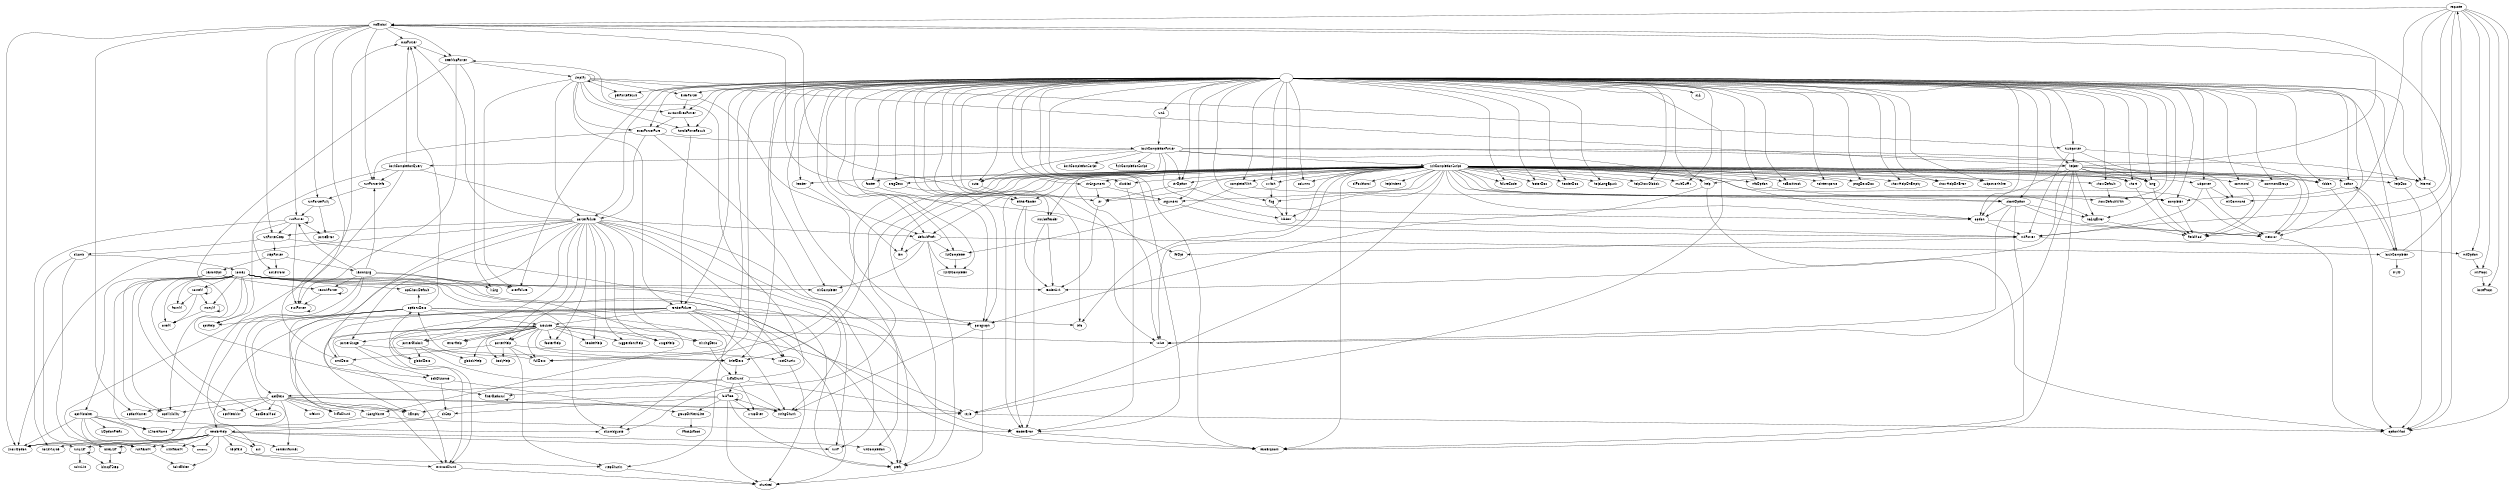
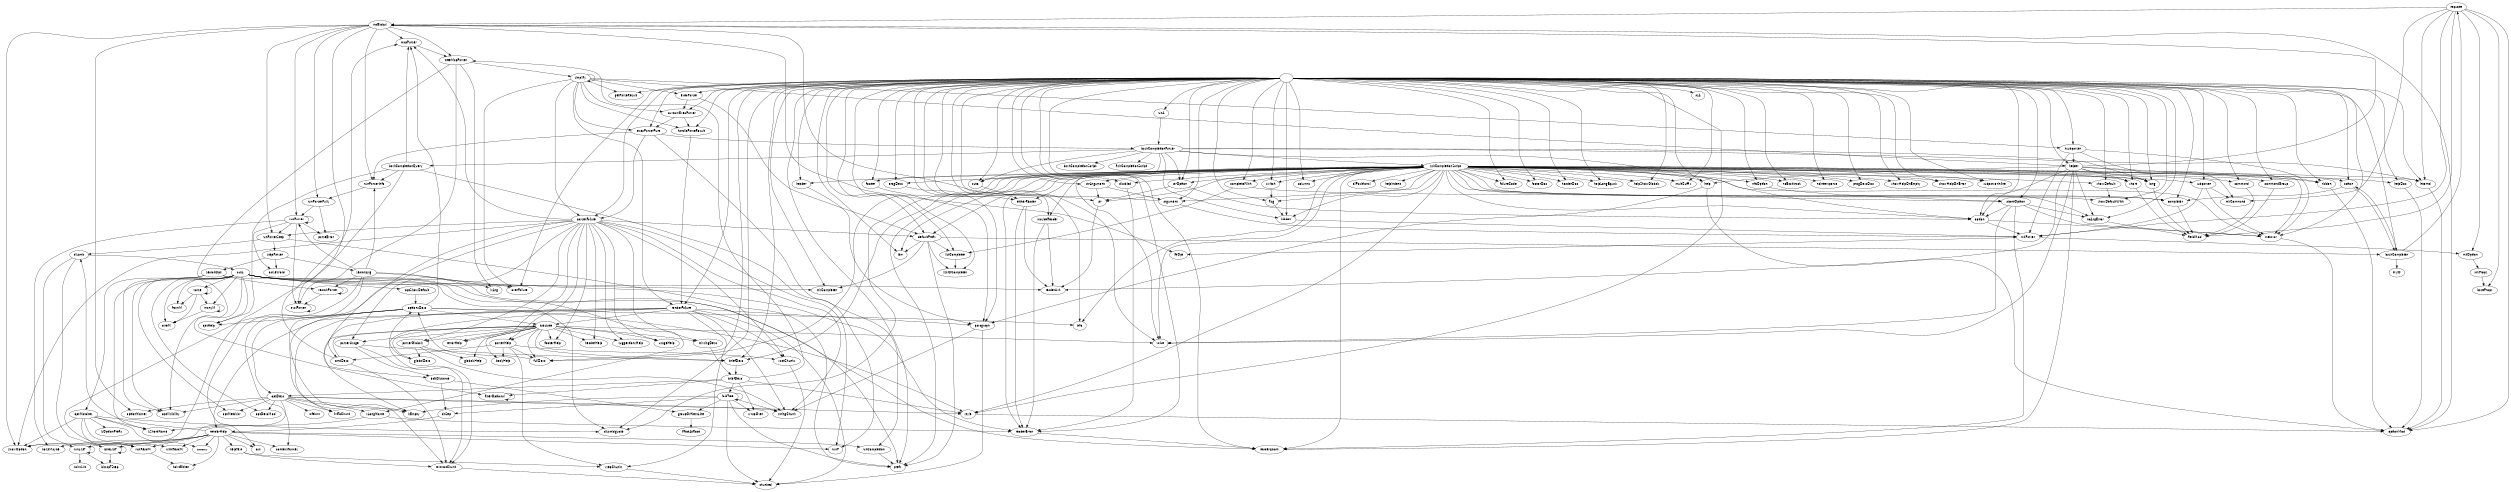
  strict digraph {
    fontname=Lato
    node [fontname=Lato style=solid]
    edge [fontname=Lato]
    abortOption
    metavar
    noArgError
    option
    readerAbort
    value
    optionMod
    fieldMod
    mkParser
    action
    bashCompleter
    completer
    requote
    tryIO
    altSep
    renderHelp
    runCompletion
    contextNames
    cut
    disamb
    runListT
    takeListT
    runP
    helpText
    hoistEither
    hoistMaybe
    runReadM
    uncons
    withReadM
    argument
    noGlobal
    liftOpt
    mkOption
    mapParser
    runParserInfo
    showOption
    treeMapParser
    evalParser
    optionNames
    runParser
    runParserFully
    runParserStep
    auto
    eitherReader
    readerError
    readerAsk
    baseProps
    internal
    mkCommand
    mkProps
    bashCompletionParser
    bashCompletionQuery
    bashCompletionScript
    fishCompletionScript
    n55 [label="hidden'"]
    long
    strOption
    zshCompletionScript
    optHelp
    str
    allPositional
    briefDesc
    style
    columns
    command
    commandGroup
    completeWith
    defaultPrefs
    idm
    prefs
    disabled
    disambiguate
    failureCode
    flag
    footer
    footerDoc
    fullDesc
    header
    headerDoc
    help
    helpDoc
    helpIndent
    helpLongEquals
    helpShowGlobals
    hidden
    short
    info
    infoOption
    maybeReader
    multiSuffix
    noBacktrack
    noIntersperse
    progDesc
    progDescDoc
    showDefault
    showDefaultWith
    showHelpOnEmpty
    showHelpOnError
    strArgument
    subparser
    subparserInline
    switch
-   "briefDesc\'" [label="listToChunk'"]
+   "briefDesc\'"
    filterOptional
    foldTree
    optDesc
    wrapOver
    chunked
    groupOrNestLine
    isEmpty
    stringChunk
    isLongName
    listToChunk
    optDescMod
    optMetaVar
    optVisibility
    safelast
    isArg
    simplify
    cmdDesc
    extractChunk
    tabulate
    bodyHelp
    errorHelp
    footerHelp
    globalDesc
    globalsHelp
    headerHelp
    missingDesc
    parserGlobals
    parserHelp
    parserUsage
    suggestionsHelp
    usageHelp
    listCompleter
    listIOCompleter
    customExecParser
    execParserPure
    handleParseResult
    parserFailure
    renderFailure
    mkCompleter
-   some1
+   some1 [label=cut1]
    bimapTStep
    hoistList
    fromM
    isShortName
    manyM
    oneM
    optShowDefault
    overFailure
-   someM
+   someM [label=some]
    editDistance
    ifNotAtRoot
    execParser
    vcatChunks
    paragraph
    optionsDesc
    vsepChunks
    helper
    hsubparser
    parseError
    parseWord
    stepParser
    optMatches
    isOptionPrefix
    runA
    searchArg
    searchOpt
    searchParser
    getParseResult
    "" [style=""]
    asA
    abortOption -> metavar
    abortOption -> noArgError
    abortOption -> option
    abortOption -> readerAbort
    abortOption -> value
    metavar -> optionMod
    noArgError -> fieldMod
    option -> metavar
    option -> mkParser
    mkParser -> liftOpt
    mkParser -> mkOption
    action -> bashCompleter
    action -> completer
    bashCompleter -> action
    bashCompleter -> requote
    bashCompleter -> tryIO
    completer -> fieldMod
    requote -> optionMod
    requote -> fieldMod
    requote -> mkParser
    requote -> noGlobal
    requote -> mkOption
    requote -> baseProps
    requote -> internal
    requote -> mkCommand
-   requote -> mkProps
    altSep -> renderHelp
    renderHelp -> runCompletion
    renderHelp -> contextNames
    renderHelp -> cut
-   renderHelp -> showOption
+   renderHelp -> disamb
    renderHelp -> runListT
    renderHelp -> takeListT
    renderHelp -> runP
    renderHelp -> helpText
    renderHelp -> hoistEither
    renderHelp -> hoistMaybe
    renderHelp -> runReadM
    renderHelp -> uncons
    renderHelp -> withReadM
    runCompletion -> prefs
    disamb -> runListT
    disamb -> takeListT
    disamb -> some1
    runListT -> runListT
    runListT -> bimapTStep
    runListT -> hoistList
    takeListT -> takeListT
    takeListT -> bimapTStep
    helpText -> extractChunk
    helpText -> vsepChunks
    runReadM -> hoistEither
    argument -> mkParser
    argument -> noGlobal
    noGlobal -> optionMod
    noGlobal -> liftOpt
    noGlobal -> mapParser
    noGlobal -> runParserInfo
    noGlobal -> showOption
    noGlobal -> treeMapParser
    noGlobal -> evalParser
    noGlobal -> optionNames
    noGlobal -> runParser
    noGlobal -> runParserFully
    noGlobal -> runParserStep
    mkOption -> mkProps
    mapParser -> treeMapParser
    runParserInfo -> runParserFully
    treeMapParser -> evalParser
    treeMapParser -> optVisibility
    treeMapParser -> isArg
    treeMapParser -> simplify
    evalParser -> evalParser
    runParser -> hoistMaybe
    runParser -> evalParser
    runParser -> runParser
    runParser -> runParserStep
    runParser -> parseError
    runParser -> parseWord
    runParserFully -> runParser
    runParserFully -> parseError
    runParserStep -> disamb
    runParserStep -> prefs
    runParserStep -> stepParser
    auto -> eitherReader
    eitherReader -> readerError
    eitherReader -> readerAsk
    readerError -> readerAbort
    internal -> optionMod
    mkProps -> baseProps
    bashCompletionParser -> option
    bashCompletionParser -> value
    bashCompletionParser -> auto
    bashCompletionParser -> internal
    bashCompletionParser -> bashCompletionQuery
    bashCompletionParser -> bashCompletionScript
    bashCompletionParser -> fishCompletionScript
    bashCompletionParser -> n55
    bashCompletionParser -> long
    bashCompletionParser -> strOption
    bashCompletionParser -> zshCompletionScript
    bashCompletionQuery -> runCompletion
    bashCompletionQuery -> mapParser
    bashCompletionQuery -> runParserInfo
    bashCompletionQuery -> showOption
    bashCompletionQuery -> optHelp
    n55 -> mkParser
    long -> fieldMod
    strOption -> option
    strOption -> str
    zshCompletionScript -> abortOption
    zshCompletionScript -> metavar
    zshCompletionScript -> noArgError
    zshCompletionScript -> option
    zshCompletionScript -> readerAbort
    zshCompletionScript -> value
    zshCompletionScript -> action
    zshCompletionScript -> completer
    zshCompletionScript -> argument
    zshCompletionScript -> auto
    zshCompletionScript -> eitherReader
    zshCompletionScript -> readerError
    zshCompletionScript -> internal
    zshCompletionScript -> n55
    zshCompletionScript -> long
    zshCompletionScript -> strOption
    zshCompletionScript -> str
    zshCompletionScript -> allPositional
    zshCompletionScript -> briefDesc
    zshCompletionScript -> style
    zshCompletionScript -> columns
    zshCompletionScript -> command
    zshCompletionScript -> commandGroup
    zshCompletionScript -> completeWith
    zshCompletionScript -> defaultPrefs
    zshCompletionScript -> idm
    zshCompletionScript -> prefs
    zshCompletionScript -> disabled
    zshCompletionScript -> disambiguate
    zshCompletionScript -> failureCode
    zshCompletionScript -> flag
    zshCompletionScript -> footer
    zshCompletionScript -> footerDoc
    zshCompletionScript -> fullDesc
    zshCompletionScript -> header
    zshCompletionScript -> headerDoc
    zshCompletionScript -> help
    zshCompletionScript -> helpDoc
    zshCompletionScript -> helpIndent
    zshCompletionScript -> helpLongEquals
    zshCompletionScript -> helpShowGlobals
    zshCompletionScript -> hidden
    zshCompletionScript -> short
    zshCompletionScript -> info
    zshCompletionScript -> infoOption
    zshCompletionScript -> maybeReader
    zshCompletionScript -> multiSuffix
    zshCompletionScript -> noBacktrack
    zshCompletionScript -> noIntersperse
    zshCompletionScript -> progDesc
    zshCompletionScript -> progDescDoc
    zshCompletionScript -> showDefault
    zshCompletionScript -> showDefaultWith
    zshCompletionScript -> showHelpOnEmpty
    zshCompletionScript -> showHelpOnError
    zshCompletionScript -> strArgument
    zshCompletionScript -> subparser
    zshCompletionScript -> subparserInline
    zshCompletionScript -> switch
    str -> readerAsk
    briefDesc -> "briefDesc\'"
    style -> optionMod
    command -> fieldMod
    commandGroup -> fieldMod
    completeWith -> completer
    completeWith -> listCompleter
    defaultPrefs -> bashCompleter
    defaultPrefs -> idm
    defaultPrefs -> prefs
    defaultPrefs -> listCompleter
    defaultPrefs -> listIOCompleter
    defaultPrefs -> mkCompleter
    disabled -> readerError
    flag -> n55
    footer -> paragraph
    fullDesc -> optionsDesc
    header -> paragraph
    help -> optionMod
    help -> paragraph
    helpDoc -> optionMod
    hidden -> optionMod
    short -> fieldMod
    infoOption -> abortOption
    maybeReader -> readerError
    maybeReader -> readerAsk
    progDesc -> paragraph
    showDefault -> showDefaultWith
    strArgument -> argument
    strArgument -> str
    subparser -> metavar
    subparser -> mkParser
    subparser -> mkCommand
    switch -> flag
    "briefDesc\'" -> treeMapParser
    "briefDesc\'" -> style
    "briefDesc\'" -> filterOptional
    "briefDesc\'" -> foldTree
    "briefDesc\'" -> optDesc
    "briefDesc\'" -> wrapOver
    filterOptional -> filterOptional
    foldTree -> altSep
    foldTree -> prefs
    foldTree -> foldTree
    foldTree -> wrapOver
    foldTree -> chunked
    foldTree -> groupOrNestLine
    foldTree -> isEmpty
    foldTree -> stringChunk
    optDesc -> showOption
    optDesc -> optionNames
    optDesc -> style
    optDesc -> isEmpty
    optDesc -> stringChunk
    optDesc -> isLongName
    optDesc -> listToChunk
    optDesc -> optDescMod
    optDesc -> optMetaVar
    optDesc -> optVisibility
    optDesc -> safelast
    groupOrNestLine -> ifNotAtRoot
    isLongName -> readerError
    isLongName -> isShortName
    simplify -> simplify
    simplify -> customExecParser
    simplify -> execParserPure
    simplify -> handleParseResult
    simplify -> parserFailure
    simplify -> renderFailure
    simplify -> overFailure
    simplify -> execParser
    simplify -> helper
    simplify -> hsubparser
    simplify -> getParseResult
    cmdDesc -> mapParser
    cmdDesc -> extractChunk
    cmdDesc -> tabulate
    extractChunk -> chunked
    tabulate -> value
    tabulate -> briefDesc
    tabulate -> fullDesc
    tabulate -> cmdDesc
    tabulate -> bodyHelp
    tabulate -> errorHelp
    tabulate -> footerHelp
    tabulate -> globalDesc
    tabulate -> globalsHelp
    tabulate -> headerHelp
    tabulate -> missingDesc
    tabulate -> parserGlobals
    tabulate -> parserHelp
    tabulate -> parserUsage
    tabulate -> suggestionsHelp
    tabulate -> usageHelp
    globalDesc -> optionsDesc
    missingDesc -> "briefDesc\'"
    parserGlobals -> stringChunk
    parserGlobals -> globalDesc
    parserGlobals -> globalsHelp
    parserHelp -> fullDesc
    parserHelp -> cmdDesc
    parserHelp -> bodyHelp
    parserHelp -> vcatChunks
    parserHelp -> vsepChunks
    parserUsage -> briefDesc
    parserUsage -> extractChunk
    parserUsage -> editDistance
    listCompleter -> listIOCompleter
    customExecParser -> execParserPure
    customExecParser -> handleParseResult
    execParserPure -> runP
    execParserPure -> runParserInfo
    execParserPure -> bashCompletionParser
    execParserPure -> parserFailure
    handleParseResult -> renderFailure
    parserFailure -> contextNames
    parserFailure -> runP
    parserFailure -> mapParser
    parserFailure -> showOption
    parserFailure -> runParserStep
    parserFailure -> defaultPrefs
    parserFailure -> stringChunk
    parserFailure -> errorHelp
    parserFailure -> footerHelp
    parserFailure -> headerHelp
    parserFailure -> missingDesc
    parserFailure -> parserGlobals
    parserFailure -> parserHelp
    parserFailure -> parserUsage
    parserFailure -> suggestionsHelp
    parserFailure -> usageHelp
    parserFailure -> editDistance
    parserFailure -> vcatChunks
    renderFailure -> renderHelp
    renderFailure -> chunked
    renderFailure -> isEmpty
    renderFailure -> stringChunk
    renderFailure -> listToChunk
    renderFailure -> extractChunk
    renderFailure -> tabulate
    renderFailure -> vcatChunks
    renderFailure -> paragraph
    renderFailure -> vsepChunks
    some1 -> readerAbort
    some1 -> readerError
    some1 -> readerAsk
    some1 -> optHelp
    some1 -> filterOptional
    some1 -> isLongName
    some1 -> optDescMod
    some1 -> optMetaVar
    some1 -> optVisibility
    some1 -> mkCompleter
    some1 -> fromM
    some1 -> isShortName
    some1 -> manyM
    some1 -> oneM
    some1 -> optShowDefault
    some1 -> overFailure
    some1 -> someM
    manyM -> manyM
    manyM -> oneM
    someM -> fromM
    someM -> manyM
    someM -> oneM
    someM -> someM
    editDistance -> altSep
    editDistance -> groupOrNestLine
    execParser -> defaultPrefs
    execParser -> customExecParser
    vcatChunks -> chunked
    paragraph -> chunked
    paragraph -> stringChunk
    optionsDesc -> mapParser
    optionsDesc -> optHelp
    optionsDesc -> style
    optionsDesc -> info
    optionsDesc -> optDesc
    optionsDesc -> isEmpty
    optionsDesc -> extractChunk
    optionsDesc -> tabulate
-   optionsDesc -> optShowDefault
+   optShowDefault -> optionsDesc
    vsepChunks -> chunked
    helper -> metavar
    helper -> noArgError
    helper -> option
    helper -> readerAbort
    helper -> value
    helper -> noGlobal
    helper -> readerAsk
    helper -> long
    helper -> help
    helper -> hidden
    helper -> short
    hsubparser -> metavar
    hsubparser -> mkParser
    hsubparser -> mkCommand
    hsubparser -> helper
    stepParser -> parseWord
    stepParser -> searchArg
    stepParser -> searchOpt
    optMatches -> runReadM
    optMatches -> uncons
    optMatches -> withReadM
    optMatches -> showOption
    optMatches -> disambiguate
    optMatches -> isShortName
    optMatches -> isOptionPrefix
    runA -> bashCompletionParser
    searchArg -> cut
    searchArg -> runReadM
    searchArg -> runParserInfo
    searchArg -> runParser
    searchArg -> prefs
    searchArg -> isArg
    searchArg -> searchParser
    searchOpt -> disambiguate
    searchOpt -> optVisibility
    searchOpt -> optMatches
    searchOpt -> searchParser
    searchParser -> evalParser
    searchParser -> searchParser
    "" -> abortOption
    "" -> metavar
    "" -> noArgError
    "" -> option
    "" -> readerAbort
    "" -> value
    "" -> action
    "" -> bashCompleter
    "" -> completer
    "" -> argument
    "" -> auto
    "" -> eitherReader
    "" -> readerError
    "" -> internal
    "" -> n55
    "" -> long
    "" -> strOption
    "" -> str
    "" -> briefDesc
    "" -> style
    "" -> columns
    "" -> command
    "" -> commandGroup
    "" -> completeWith
    "" -> defaultPrefs
    "" -> idm
    "" -> prefs
    "" -> disabled
    "" -> disambiguate
    "" -> failureCode
    "" -> flag
    "" -> footer
    "" -> footerDoc
    "" -> fullDesc
    "" -> header
    "" -> headerDoc
    "" -> help
    "" -> helpDoc
    "" -> helpLongEquals
    "" -> helpShowGlobals
    "" -> hidden
    "" -> short
    "" -> info
    "" -> infoOption
    "" -> maybeReader
    "" -> multiSuffix
    "" -> noBacktrack
    "" -> noIntersperse
    "" -> progDesc
    "" -> progDescDoc
    "" -> showDefault
    "" -> showDefaultWith
    "" -> showHelpOnEmpty
    "" -> showHelpOnError
    "" -> strArgument
    "" -> subparser
    "" -> subparserInline
    "" -> switch
    "" -> listCompleter
    "" -> listIOCompleter
    "" -> customExecParser
    "" -> execParserPure
    "" -> handleParseResult
    "" -> parserFailure
    "" -> renderFailure
    "" -> mkCompleter
    "" -> overFailure
    "" -> execParser
    "" -> helper
    "" -> hsubparser
    "" -> runA
    "" -> getParseResult
    "" -> asA
  }
